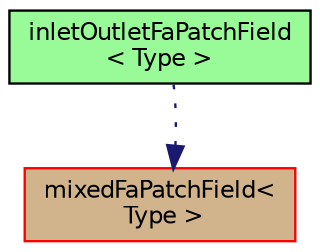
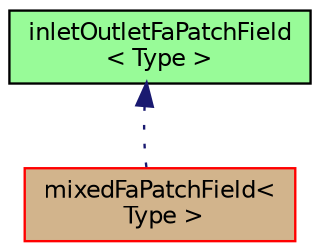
  digraph {
    node [fontname=Helvetica fontsize=10 shape=record style=filled]
    n1 [color=black fillcolor=palegreen fontcolor=black height=0.2 label="inletOutletFaPatchField\l\< Type \>" width=0.4]
    n2 [color=red height=0.2 label="mixedFaPatchField\<\l Type \>" width=0.4 fillcolor=tan]
-   n2 -> n1 [color=midnightblue dir=back fontname=Helvetica fontsize=10 labelfontname=Helvetica labelfontsize=10 style=dotted]
+   n1 -> n2 [color=midnightblue dir=back fontname=Helvetica fontsize=10 labelfontname=Helvetica labelfontsize=10 style=dotted]
  }
